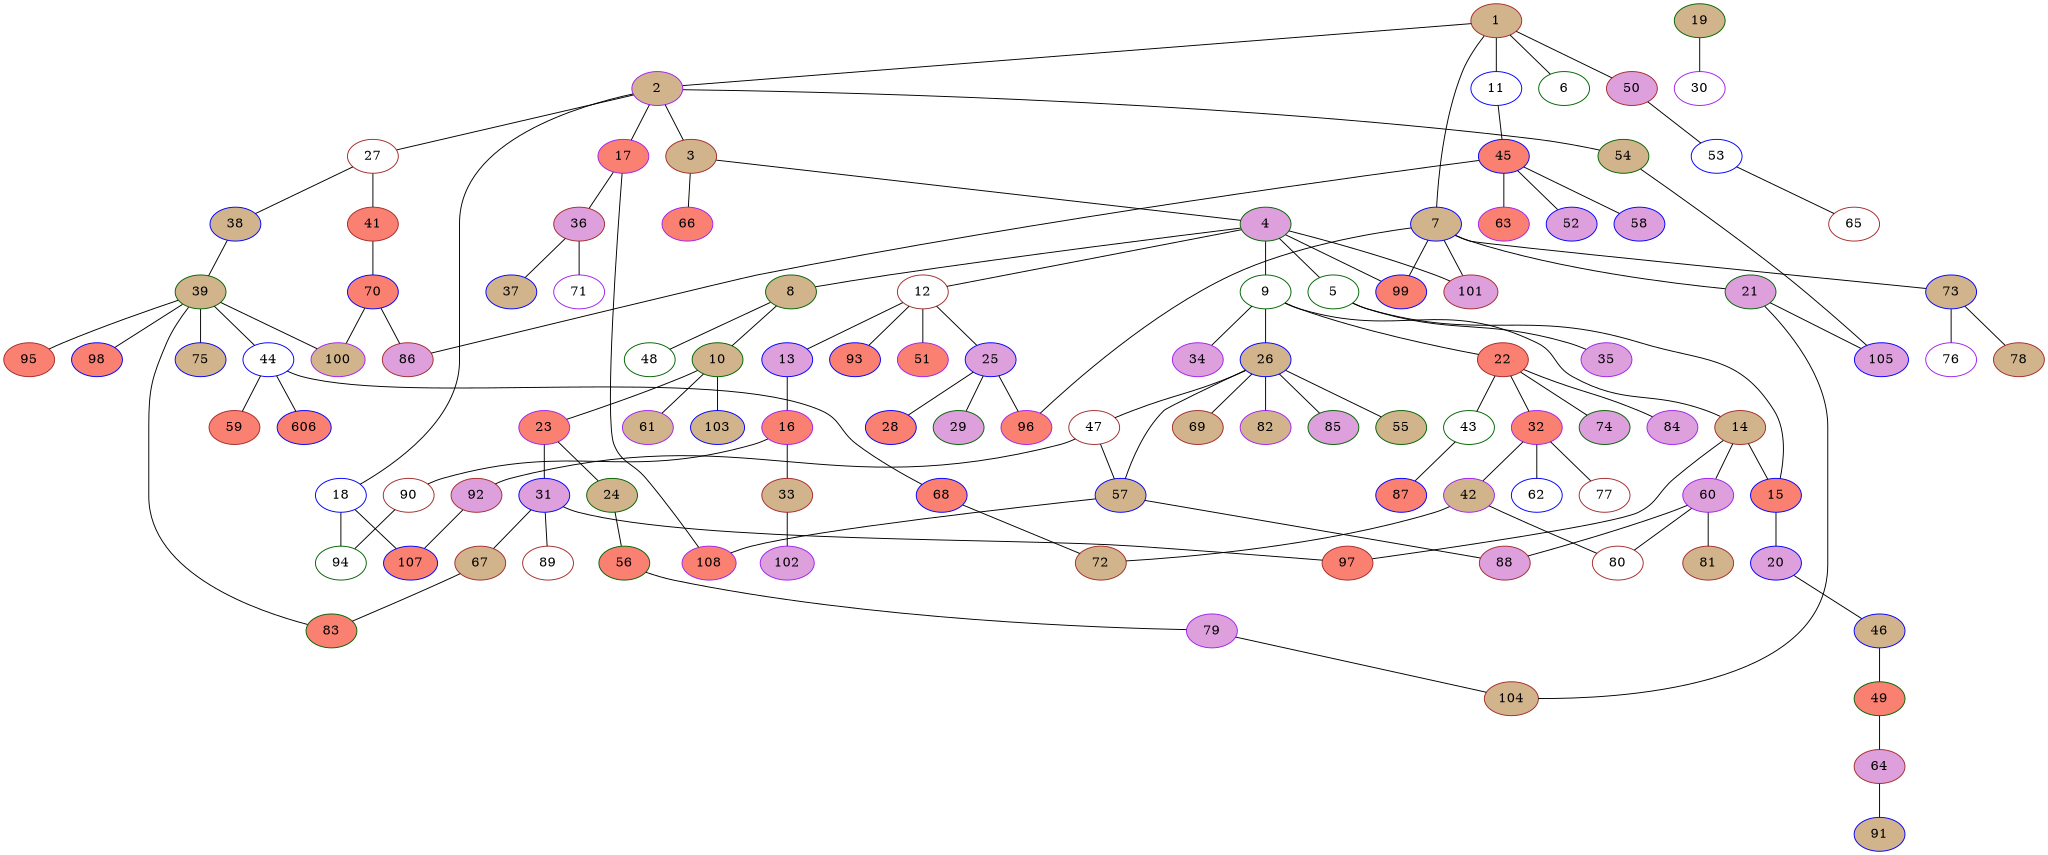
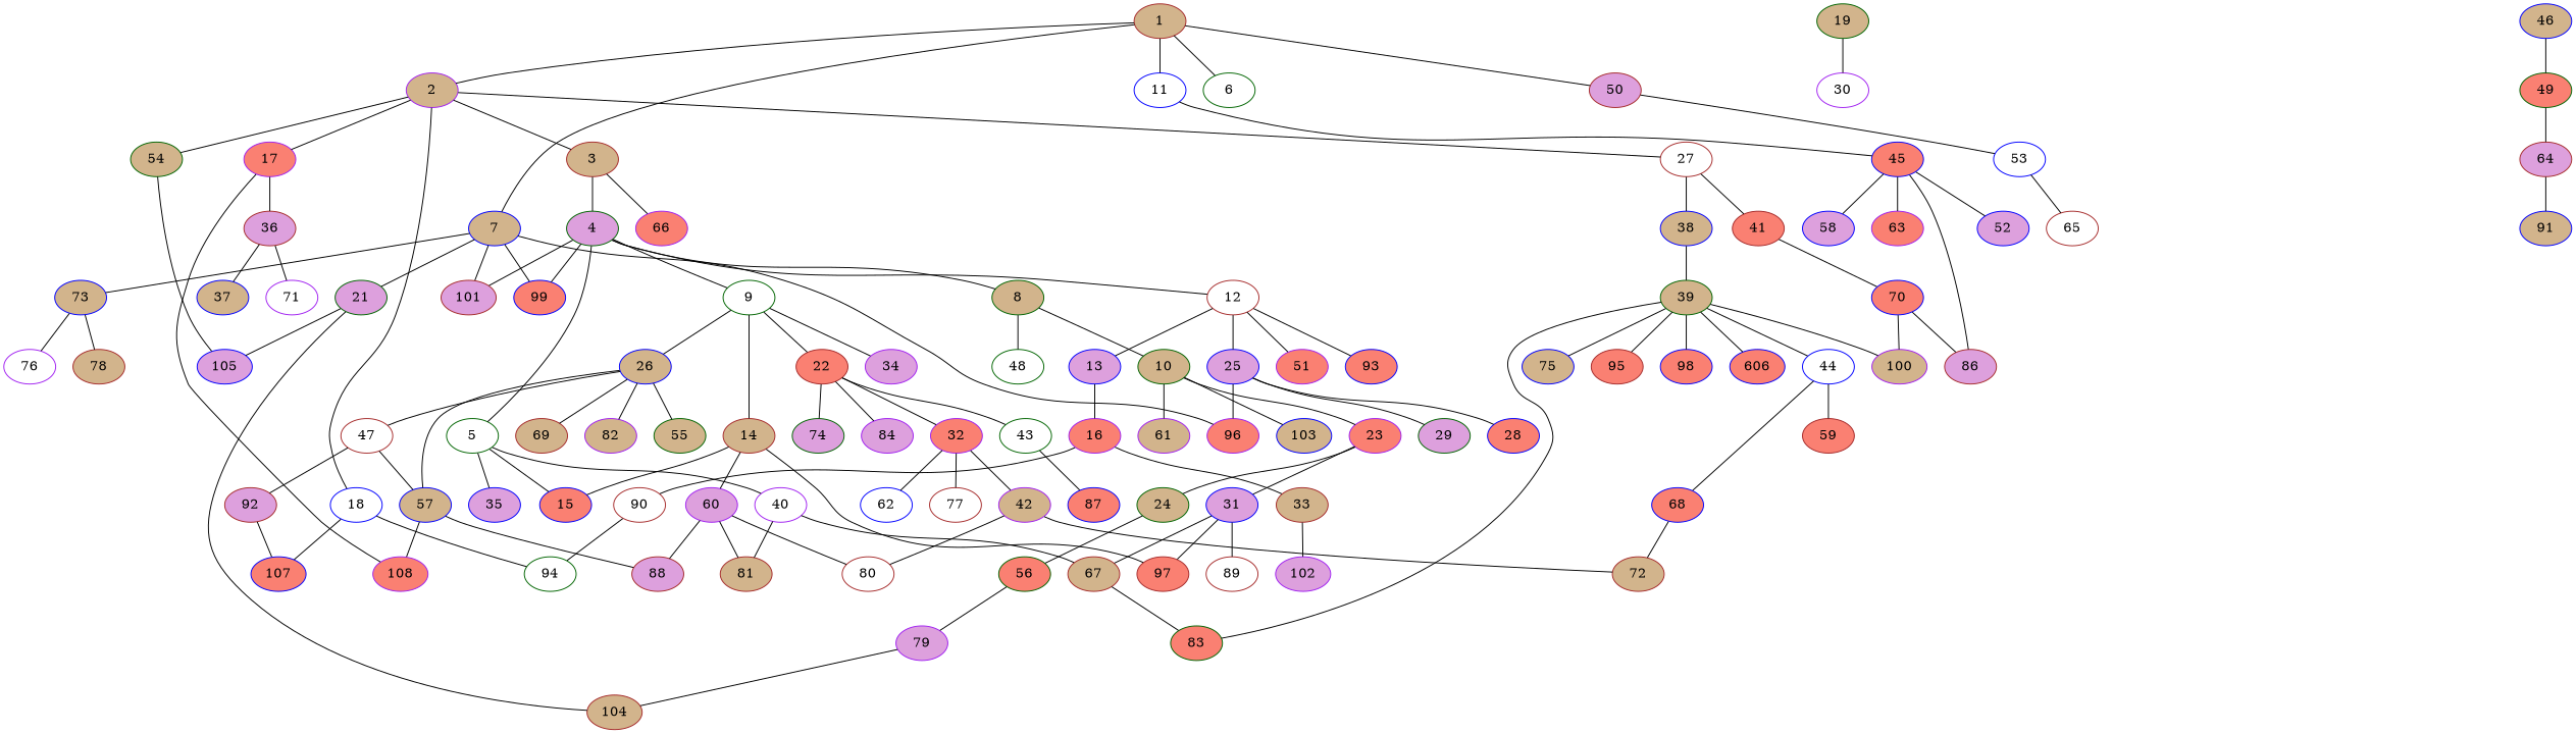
  graph {
    node [color=blue fillcolor=tan style=filled]
    1 [color=brown]
    2 [color=purple]
    6 [color=darkgreen fillcolor=white]
    7
    11 [fillcolor=white]
    50 [color=brown fillcolor=plum]
    3 [color=brown]
    17 [color=purple fillcolor=salmon]
    18 [fillcolor=white]
    27 [color=brown fillcolor=white]
    54 [color=darkgreen]
    99 [fillcolor=salmon]
    101 [color=brown fillcolor=plum]
    21 [color=darkgreen fillcolor=plum]
    73
    96 [color=purple fillcolor=salmon]
    45 [fillcolor=salmon]
    53 [fillcolor=white]
    4 [color=darkgreen fillcolor=plum]
    66 [color=purple fillcolor=salmon]
    36 [color=brown fillcolor=plum]
    108 [color=purple fillcolor=salmon]
    94 [color=darkgreen fillcolor=white]
    107 [fillcolor=salmon]
    38
    41 [color=brown fillcolor=salmon]
    105 [fillcolor=plum]
    5 [color=darkgreen fillcolor=white]
    8 [color=darkgreen]
    9 [color=darkgreen fillcolor=white]
    12 [color=brown fillcolor=white]
    15 [fillcolor=salmon]
-   35 [color=purple fillcolor=plum]
+   35 [fillcolor=plum]
+   40 [color=purple fillcolor=white]
    10 [color=darkgreen]
    48 [color=darkgreen fillcolor=white]
    14 [color=brown]
    22 [color=brown fillcolor=salmon]
    26
    34 [color=purple fillcolor=plum]
    13 [fillcolor=plum]
    25 [fillcolor=plum]
    51 [color=purple fillcolor=salmon]
    93 [fillcolor=salmon]
-   20 [fillcolor=plum]
    67 [color=brown]
    81 [color=brown]
    19 [color=darkgreen]
    30 [color=purple fillcolor=white]
    104 [color=brown]
    76 [color=purple fillcolor=white]
    78 [color=brown]
    23 [color=purple fillcolor=salmon]
    61 [color=purple]
    103
    60 [color=purple fillcolor=plum]
    97 [color=brown fillcolor=salmon]
    32 [color=purple fillcolor=salmon]
    43 [color=darkgreen fillcolor=white]
    74 [color=darkgreen fillcolor=plum]
    84 [color=purple fillcolor=plum]
    47 [color=brown fillcolor=white]
    55 [color=darkgreen]
    57
    69 [color=brown]
    82 [color=purple]
-   85 [color=darkgreen fillcolor=plum]
    24 [color=darkgreen]
    31 [fillcolor=plum]
    52 [fillcolor=plum]
    58 [fillcolor=plum]
    63 [color=purple fillcolor=salmon]
    86 [color=brown fillcolor=plum]
    16 [color=purple fillcolor=salmon]
    28 [fillcolor=salmon]
    29 [color=darkgreen fillcolor=plum]
    33 [color=brown]
    90 [color=brown fillcolor=white]
    80 [color=brown fillcolor=white]
    88 [color=brown fillcolor=plum]
    46
    102 [color=purple fillcolor=plum]
    37
    71 [color=purple fillcolor=white]
    49 [color=darkgreen fillcolor=salmon]
    42 [color=purple]
    62 [fillcolor=white]
    77 [color=brown fillcolor=white]
    87 [fillcolor=salmon]
    56 [color=darkgreen fillcolor=salmon]
    89 [color=brown fillcolor=white]
    79 [color=purple fillcolor=plum]
    92 [color=brown fillcolor=plum]
    39 [color=darkgreen]
    70 [fillcolor=salmon]
    83 [color=darkgreen fillcolor=salmon]
    72 [color=brown]
    44 [fillcolor=white]
    75
    95 [color=brown fillcolor=salmon]
    98 [fillcolor=salmon]
    100 [color=purple]
    59 [color=brown fillcolor=salmon]
    68 [fillcolor=salmon]
    n105 [fillcolor=salmon label=606]
    64 [color=brown fillcolor=plum]
    91
    65 [color=brown fillcolor=white]
    1 -- 2
    1 -- 6
    1 -- 7
    1 -- 11
    1 -- 50
    2 -- 3
    2 -- 17
    2 -- 18
    2 -- 27
    2 -- 54
    7 -- 99
    7 -- 101
    7 -- 21
    7 -- 73
    7 -- 96
    11 -- 45
    50 -- 53
    3 -- 4
    3 -- 66
    17 -- 36
    17 -- 108
    18 -- 94
    18 -- 107
    27 -- 38
    27 -- 41
    54 -- 105
    21 -- 105
    21 -- 104
    73 -- 76
    73 -- 78
    45 -- 52
    45 -- 58
    45 -- 63
    45 -- 86
    53 -- 65
    4 -- 99
    4 -- 101
    4 -- 5
    4 -- 8
    4 -- 9
    4 -- 12
    36 -- 37
    36 -- 71
    38 -- 39
    41 -- 70
    5 -- 15
    5 -- 35
+   5 -- 40
    8 -- 10
    8 -- 48
    9 -- 14
    9 -- 22
    9 -- 26
    9 -- 34
    12 -- 13
    12 -- 25
    12 -- 51
    12 -- 93
-   15 -- 20
+   40 -- 67
+   40 -- 81
    10 -- 23
    10 -- 61
    10 -- 103
    14 -- 15
    14 -- 60
    14 -- 97
    22 -- 32
    22 -- 43
    22 -- 74
    22 -- 84
    26 -- 47
    26 -- 55
    26 -- 57
    26 -- 69
    26 -- 82
-   26 -- 85
    13 -- 16
    25 -- 96
    25 -- 28
    25 -- 29
-   20 -- 46
    67 -- 83
    19 -- 30
    23 -- 24
    23 -- 31
    60 -- 81
    60 -- 80
    60 -- 88
    32 -- 42
    32 -- 62
    32 -- 77
    43 -- 87
    47 -- 57
    47 -- 92
    57 -- 108
    57 -- 88
    24 -- 56
    31 -- 67
    31 -- 97
    31 -- 89
    16 -- 33
    16 -- 90
    33 -- 102
    90 -- 94
    46 -- 49
    49 -- 64
    42 -- 80
    42 -- 72
    56 -- 79
    79 -- 104
    92 -- 107
    39 -- 83
    39 -- 44
    39 -- 75
    39 -- 95
    39 -- 98
    39 -- 100
    70 -- 86
    70 -- 100
    44 -- 59
    44 -- 68
-   44 -- n105
+   39 -- n105
    68 -- 72
    64 -- 91
  }
